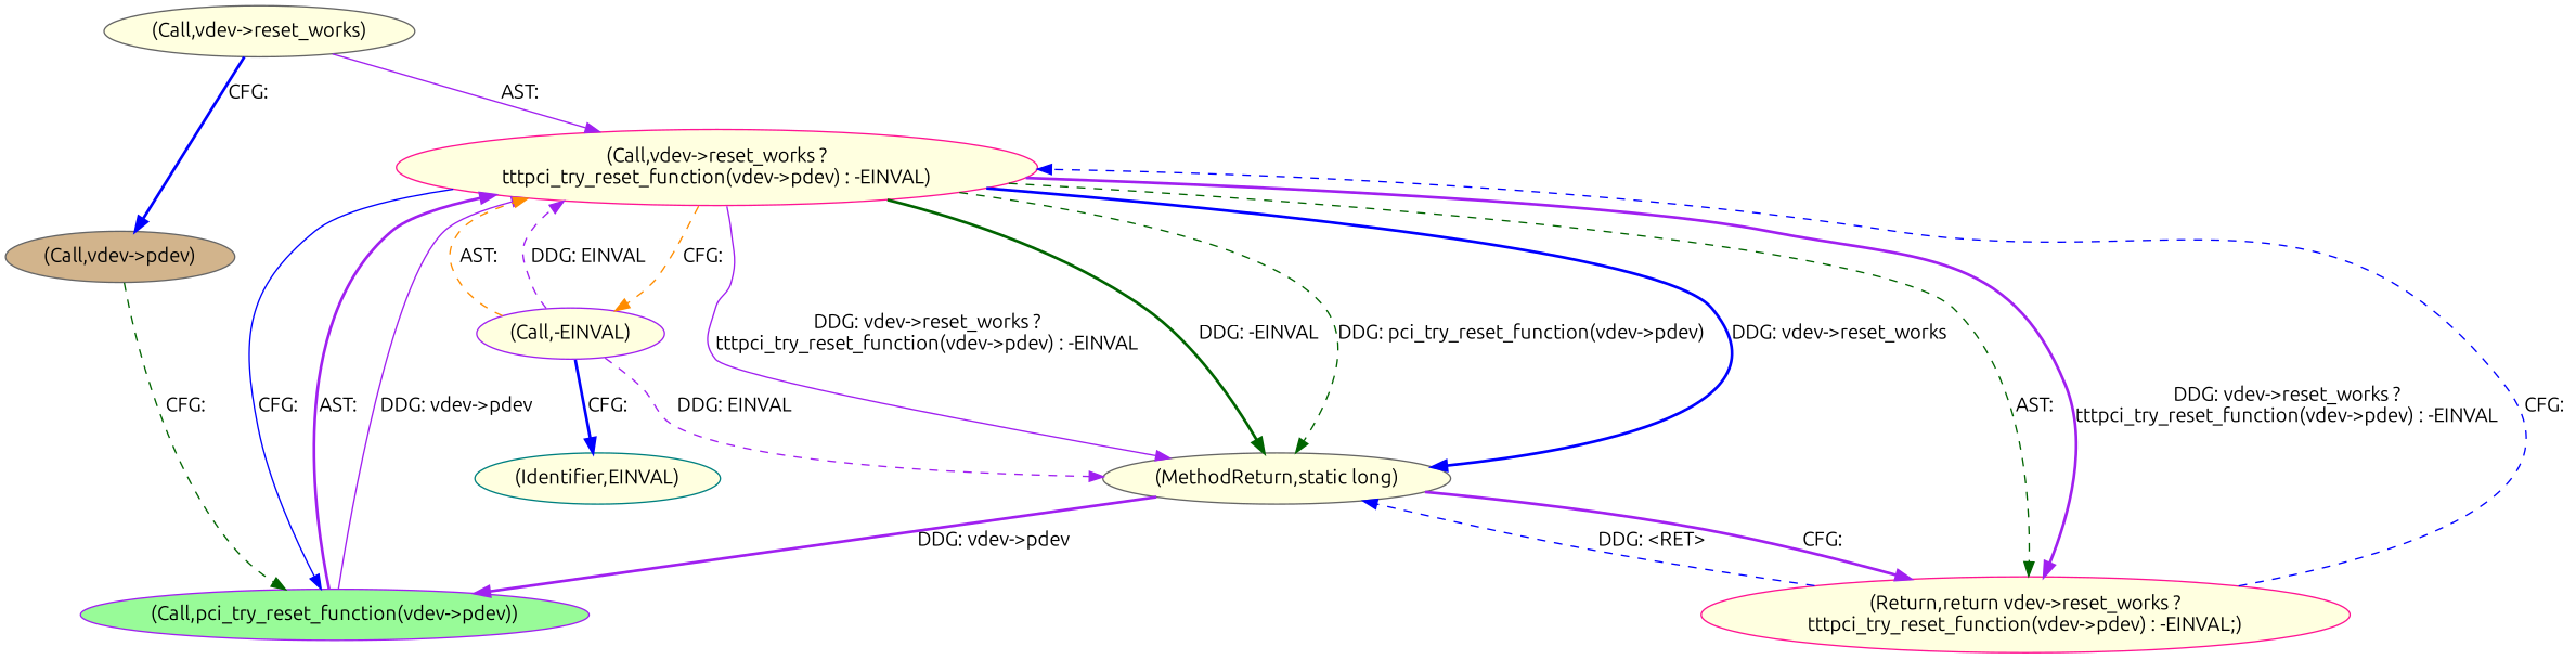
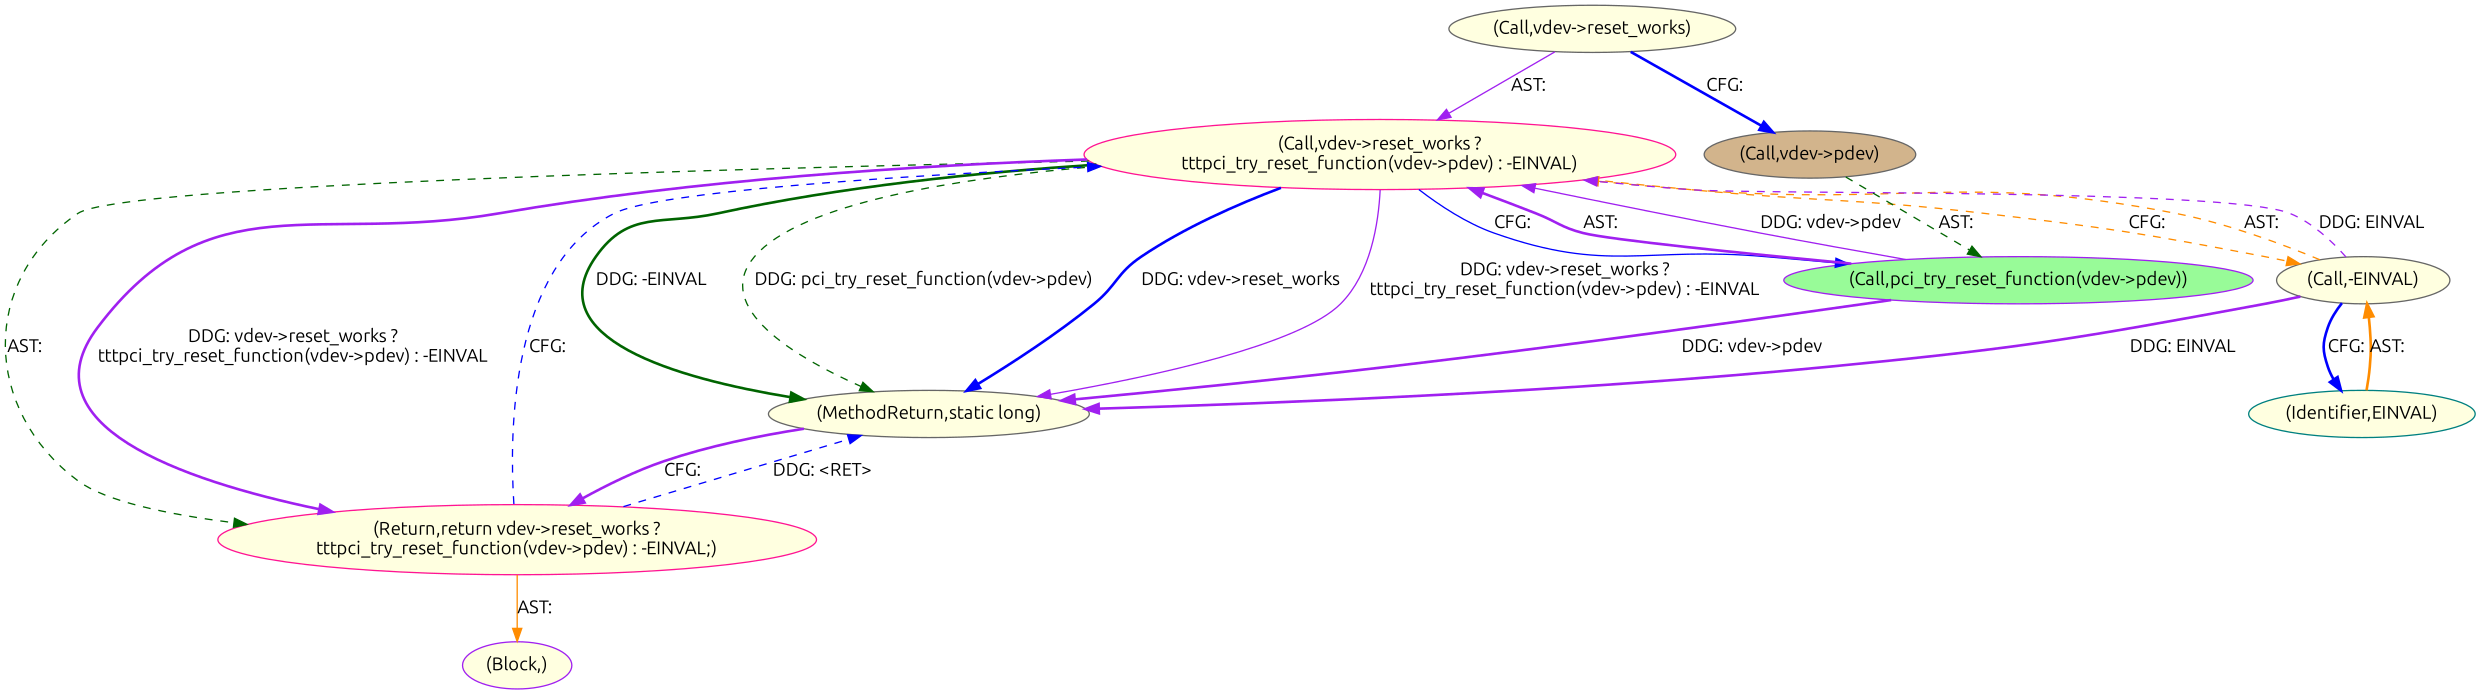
  digraph {
    fontname=Ubuntu
    node [color=gray40 fillcolor=lightyellow fontname=Ubuntu style=filled]
    edge [color=purple fontname=Ubuntu style=dashed]
    n1 [color=deeppink label="(Call,vdev->reset_works ?\n\t\t\tpci_try_reset_function(vdev->pdev) : -EINVAL)"]
    n2 [color=purple fillcolor=palegreen label="(Call,pci_try_reset_function(vdev->pdev))"]
-   n3 [color=purple label="(Call,-EINVAL)"]
+   n3 [label="(Call,-EINVAL)"]
    n4 [color=deeppink label="(Return,return vdev->reset_works ?\n\t\t\tpci_try_reset_function(vdev->pdev) : -EINVAL;)"]
    n5 [label="(MethodReturn,static long)"]
    n6 [color=teal label="(Identifier,EINVAL)"]
+   n7 [color=purple label="(Block,)"]
    n8 [fillcolor=tan label="(Call,vdev->pdev)"]
    n9 [label="(Call,vdev->reset_works)"]
    n1 -> n2 [color=blue label="CFG: " style=solid]
    n1 -> n3 [color=darkorange label="CFG: "]
    n1 -> n4 [color=darkgreen label="AST: "]
    n1 -> n4 [label="DDG: vdev->reset_works ?\n\t\t\tpci_try_reset_function(vdev->pdev) : -EINVAL" style=bold]
    n1 -> n5 [color=darkgreen label="DDG: -EINVAL" style=bold]
    n1 -> n5 [color=darkgreen label="DDG: pci_try_reset_function(vdev->pdev)"]
    n1 -> n5 [color=blue label="DDG: vdev->reset_works" style=bold]
    n1 -> n5 [label="DDG: vdev->reset_works ?\n\t\t\tpci_try_reset_function(vdev->pdev) : -EINVAL" style=solid]
    n2 -> n1 [label="AST: " style=bold]
    n2 -> n1 [label="DDG: vdev->pdev" style=solid]
-   n5 -> n2 [label="DDG: vdev->pdev" style=bold]
+   n2 -> n5 [label="DDG: vdev->pdev" style=bold]
    n3 -> n1 [color=darkorange label="AST: "]
    n3 -> n1 [label="DDG: EINVAL"]
-   n3 -> n5 [label="DDG: EINVAL"]
+   n3 -> n5 [label="DDG: EINVAL" style=bold]
    n3 -> n6 [color=blue label="CFG: " style=bold]
    n4 -> n1 [color=blue label="CFG: "]
    n4 -> n5 [color=blue label="DDG: <RET>"]
+   n4 -> n7 [color=darkorange label="AST: " style=solid]
    n5 -> n4 [label="CFG: " style=bold]
-   n8 -> n2 [color=darkgreen label="CFG: "]
+   n6 -> n3 [color=darkorange label="AST: " style=bold]
+   n8 -> n2 [color=darkgreen label="AST: "]
    n9 -> n1 [label="AST: " style=solid]
    n9 -> n8 [color=blue label="CFG: " style=bold]
  }
